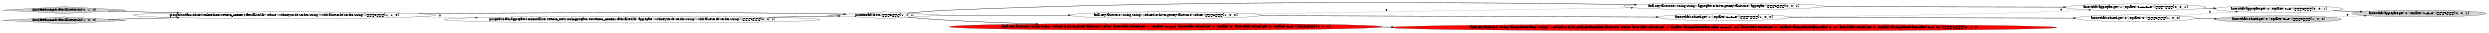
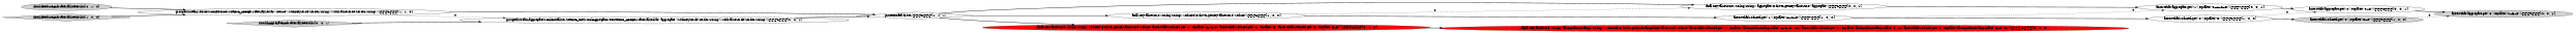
  digraph {
    rankdir=LR
    node [fillcolor=white shape=ellipse style=filled]
    edge [style=bold]
    n1 [fillcolor=lightgray label="assertThat(aggregate.get(\"3\"),equalTo(\"0+E+F\"))@@@9@@@['0', '0', '1']"]
    n2 [label="processData(driver)@@@5@@@['1', '1', '1']" shape=diamond]
    n3 [label="final KeyValueStore<String,String> aggregate = driver.getKeyValueStore(\"aggregate\")@@@6@@@['0', '0', '1']"]
    n4 [label="final KeyValueStore<String,String> reduced = driver.getKeyValueStore(\"reduce\")@@@6@@@['1', '0', '0']"]
    n5 [fillcolor=red label="{final KeyValueStore<String,String> reduced = driver.getKeyValueStore(\"reduce\")assertThat(reduced.get(\"1\"),equalTo(\"A+C+D\"))assertThat(reduced.get(\"2\"),equalTo(\"B\"))assertThat(reduced.get(\"3\"),equalTo(\"E+F\"))}@@@6@@@['0', '1', '0']"]
    n6 [label="assertThat(aggregate.get(\"1\"),equalTo(\"0+A+C+D\"))@@@7@@@['0', '0', '1']"]
    n7 [label="assertThat(reduced.get(\"1\"),equalTo(\"A+C+D\"))@@@7@@@['1', '0', '0']"]
    n8 [fillcolor=red label="{final KeyValueStore<String,ValueAndTimestamp<String>> reduced = driver.getTimestampedKeyValueStore(\"reduce\")assertThat(reduced.get(\"1\"),equalTo(ValueAndTimestamp.make(\"A+C+D\",10L)))assertThat(reduced.get(\"2\"),equalTo(ValueAndTimestamp.make(\"B\",1L)))assertThat(reduced.get(\"3\"),equalTo(ValueAndTimestamp.make(\"E+F\",9L)))}@@@12@@@['0', '1', '0']"]
    n9 [label="assertThat(aggregate.get(\"2\"),equalTo(\"0+B\"))@@@8@@@['0', '0', '1']"]
    n10 [label="groupedStream.aggregate(MockInitializer.STRING_INIT,MockAggregator.TOSTRING_ADDER,Materialized.as(\"aggregate\").withKeySerde(Serdes.String()).withValueSerde(Serdes.String()))@@@3@@@['0', '0', '1']"]
    n11 [label="assertThat(reduced.get(\"2\"),equalTo(\"B\"))@@@8@@@['1', '0', '0']"]
    n12 [fillcolor=lightgray label="assertThat(reduced.get(\"3\"),equalTo(\"E+F\"))@@@9@@@['1', '0', '0']"]
-   n13 [fillcolor=lightgray label="shouldReduceAndMaterializeResults['0', '1', '0']" shape=diamond]
+   n13 [fillcolor=lightgray label="shouldReduceAndMaterializeResults['0', '1', '0']"]
    n14 [label="groupedStream.reduce(MockReducer.STRING_ADDER,Materialized.as(\"reduce\").withKeySerde(Serdes.String()).withValueSerde(Serdes.String()))@@@3@@@['1', '1', '0']"]
    n15 [fillcolor=lightgray label="shouldReduceAndMaterializeResults['1', '0', '0']" shape=diamond]
+   n16 [fillcolor=lightgray label="shouldAggregateAndMaterializeResults['0', '0', '1']" shape=diamond]
    n2 -> n3
    n2 -> n4
    n2 -> n5
    n3 -> n6
    n4 -> n3 [label=0 style=dashed]
    n4 -> n7
    n5 -> n8
    n6 -> n9
    n7 -> n6 [label=0 style=dashed]
    n7 -> n11
    n9 -> n1
    n10 -> n2
    n11 -> n9 [label=0 style=dashed]
    n11 -> n12
    n12 -> n1 [label=0 style=dashed]
    n13 -> n14
    n14 -> n2
    n14 -> n10 [label=0 style=dashed]
    n15 -> n14
+   n16 -> n10
  }
